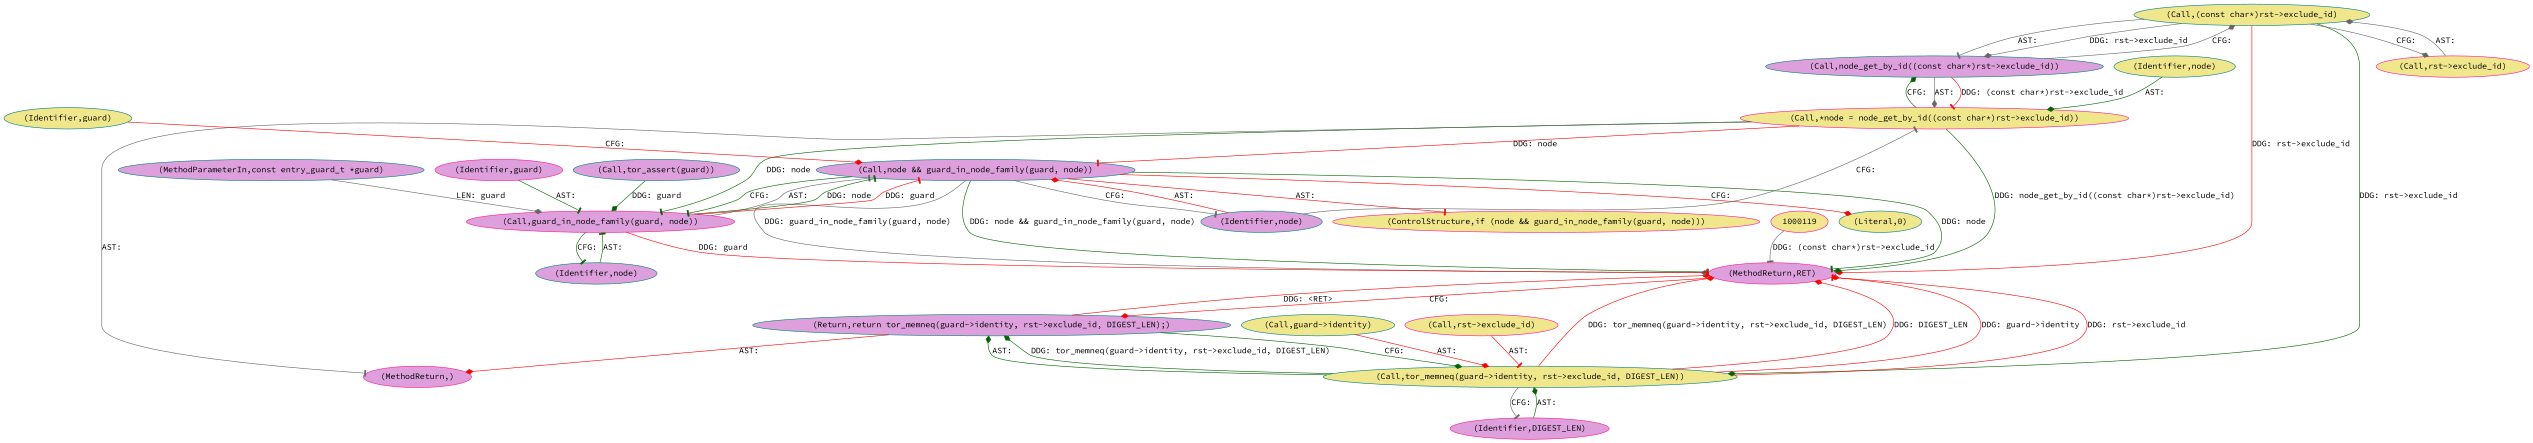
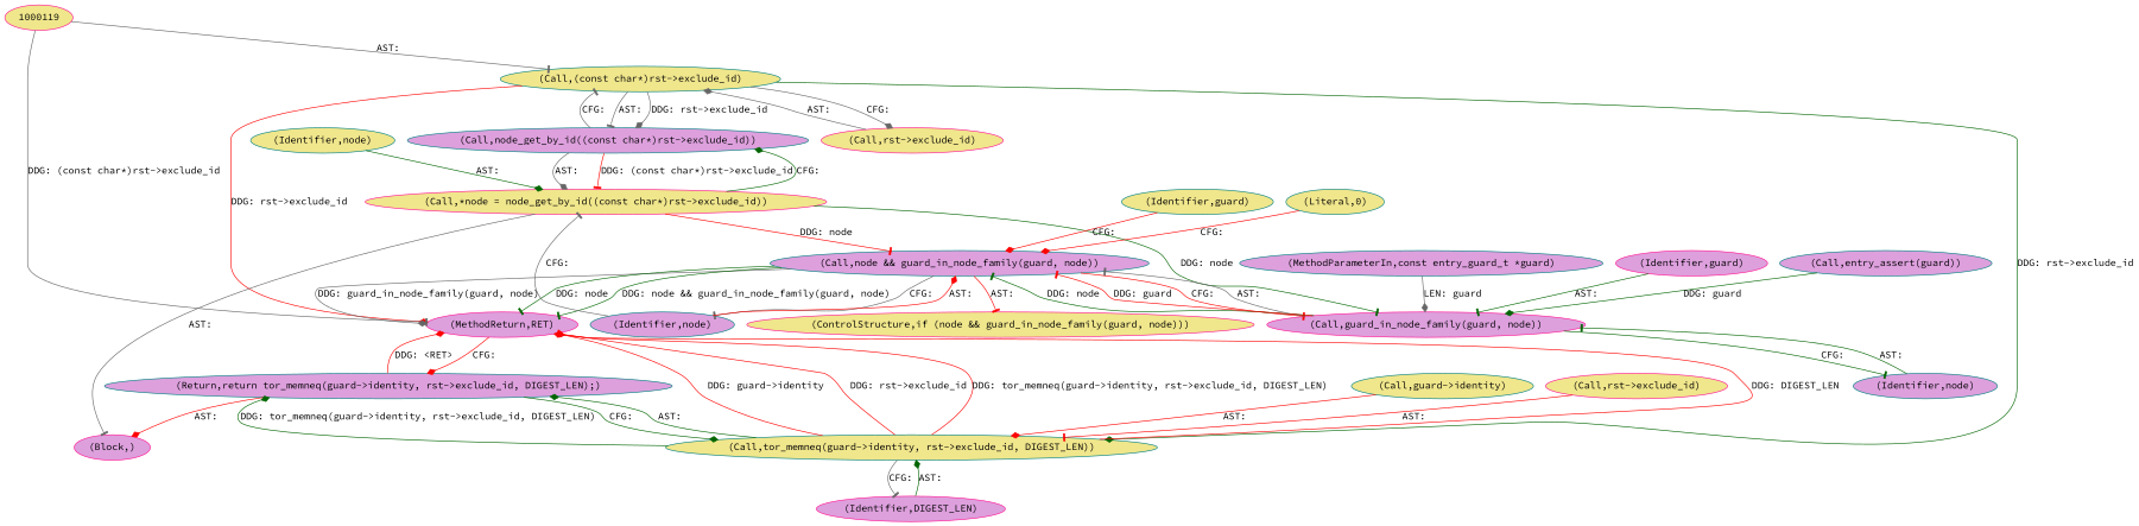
  digraph {
    fontname="Source Code Pro"
    node [color=teal fillcolor=plum fontname="Source Code Pro" style=filled]
    edge [arrowhead=diamond color=red fontname="Source Code Pro"]
    n1 [fillcolor=khaki label="(Call,(const char*)rst->exclude_id)"]
    n2 [label="(Call,node_get_by_id((const char*)rst->exclude_id))"]
    n3 [fillcolor=khaki label="(Call,tor_memneq(guard->identity, rst->exclude_id, DIGEST_LEN))"]
    n4 [color=deeppink label="(MethodReturn,RET)"]
    n5 [color=deeppink fillcolor=khaki label="(Call,rst->exclude_id)"]
    n6 [color=deeppink fillcolor=khaki label="(Call,*node = node_get_by_id((const char*)rst->exclude_id))"]
    n7 [label="(Return,return tor_memneq(guard->identity, rst->exclude_id, DIGEST_LEN);)"]
    n8 [color=deeppink label="(Identifier,DIGEST_LEN)"]
    n9 [label="(Call,node && guard_in_node_family(guard, node))"]
    n10 [color=deeppink label="(Call,guard_in_node_family(guard, node))"]
-   n11 [color=deeppink label="(MethodReturn,)"]
+   n11 [color=deeppink label="(Block,)"]
    n12 [label="(Identifier,node)"]
    n13 [color=deeppink fillcolor=khaki label="(ControlStructure,if (node && guard_in_node_family(guard, node)))"]
    n14 [label="(Identifier,node)"]
    n15 [label="(MethodParameterIn,const entry_guard_t *guard)"]
    n16 [fillcolor=khaki label="(Call,guard->identity)"]
    n17 [fillcolor=khaki label="(Identifier,node)"]
    n18 [color=deeppink fillcolor=khaki label="(Call,rst->exclude_id)"]
    n19 [fillcolor=khaki label="(Literal,0)"]
    n20 [color=deeppink label="(Identifier,guard)"]
-   n21 [label="(Call,tor_assert(guard))"]
+   n21 [label="(Call,entry_assert(guard))"]
    n22 [fillcolor=khaki label="(Identifier,guard)"]
    1000119 [color=deeppink fillcolor=khaki]
    n1 -> n2 [arrowhead=tee color=gray40 label="AST: "]
    n1 -> n2 [color=gray40 label="DDG: rst->exclude_id"]
    n1 -> n3 [color=darkgreen label="DDG: rst->exclude_id"]
    n1 -> n4 [label="DDG: rst->exclude_id"]
    n1 -> n5 [color=gray40 label="CFG: "]
-   n2 -> n1 [color=gray40 label="CFG: "]
+   n2 -> n1 [arrowhead=tee color=gray40 label="CFG: "]
    n2 -> n6 [color=gray40 label="AST: "]
    n2 -> n6 [arrowhead=tee label="DDG: (const char*)rst->exclude_id"]
    n3 -> n4 [label="DDG: guard->identity"]
    n3 -> n4 [arrowhead=tee label="DDG: rst->exclude_id"]
    n3 -> n4 [label="DDG: tor_memneq(guard->identity, rst->exclude_id, DIGEST_LEN)"]
    n3 -> n4 [label="DDG: DIGEST_LEN"]
    n3 -> n7 [color=darkgreen label="AST: "]
    n3 -> n7 [color=darkgreen label="DDG: tor_memneq(guard->identity, rst->exclude_id, DIGEST_LEN)"]
    n3 -> n8 [arrowhead=tee color=gray40 label="CFG: "]
    n4 -> n7 [label="CFG: "]
    n5 -> n1 [color=gray40 label="AST: "]
    n6 -> n2 [color=darkgreen label="CFG: "]
-   n6 -> n4 [color=darkgreen label="DDG: node_get_by_id((const char*)rst->exclude_id)"]
    n6 -> n9 [arrowhead=tee label="DDG: node"]
    n6 -> n10 [arrowhead=tee color=darkgreen label="DDG: node"]
    n6 -> n11 [arrowhead=tee color=gray40 label="AST: "]
    n7 -> n3 [color=darkgreen label="CFG: "]
    n7 -> n4 [label="DDG: <RET>"]
    n7 -> n11 [label="AST: "]
    n8 -> n3 [color=darkgreen label="AST: "]
    n9 -> n4 [color=gray40 label="DDG: guard_in_node_family(guard, node)"]
    n9 -> n4 [arrowhead=tee color=darkgreen label="DDG: node"]
    n9 -> n4 [arrowhead=tee color=darkgreen label="DDG: node && guard_in_node_family(guard, node)"]
-   n9 -> n10 [arrowhead=tee color=darkgreen label="CFG: "]
+   n9 -> n10 [arrowhead=tee label="CFG: "]
    n9 -> n12 [arrowhead=tee color=gray40 label="CFG: "]
    n9 -> n13 [arrowhead=tee label="AST: "]
-   n10 -> n4 [arrowhead=tee label="DDG: guard"]
    n10 -> n9 [arrowhead=tee color=gray40 label="AST: "]
    n10 -> n9 [arrowhead=tee color=darkgreen label="DDG: node"]
    n10 -> n9 [arrowhead=tee label="DDG: guard"]
    n10 -> n14 [arrowhead=tee color=darkgreen label="CFG: "]
    n12 -> n6 [arrowhead=tee color=gray40 label="CFG: "]
    n12 -> n9 [label="AST: "]
    n14 -> n10 [arrowhead=tee color=darkgreen label="AST: "]
    n15 -> n10 [color=gray40 label="LEN: guard"]
    n16 -> n3 [label="AST: "]
    n17 -> n6 [color=darkgreen label="AST: "]
    n18 -> n3 [arrowhead=tee label="AST: "]
-   n9 -> n19 [label="CFG: "]
+   n19 -> n9 [label="CFG: "]
    n20 -> n10 [arrowhead=tee color=darkgreen label="AST: "]
    n21 -> n10 [color=darkgreen label="DDG: guard"]
    n22 -> n9 [label="CFG: "]
+   1000119 -> n1 [arrowhead=tee color=gray40 label="AST: "]
    1000119 -> n4 [arrowhead=tee color=gray40 label="DDG: (const char*)rst->exclude_id"]
  }
